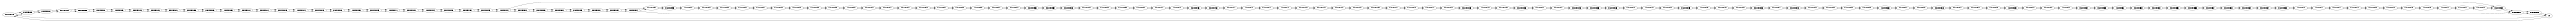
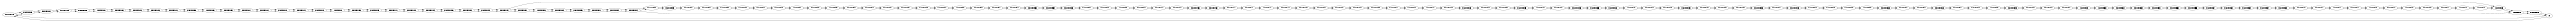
  digraph {
    fontname="Patrick Hand"
    rankdir=LR
    node [fontname="Patrick Hand"]
    edge [fontname="Patrick Hand"]
    n1 [label="0x3222376629"]
-   n2 [label="0x3222396630"]
+   n2 [label="0x3222376630"]
    n3 [label="0x3222376632"]
    n4 [label="0x3222376633"]
    n5 [label="0x3222376635"]
    n6 [label="0x3222376636"]
    n7 [label="0x3222376639"]
    n8 [label="0x3222376640"]
    n9 [label="0x3222376643"]
    n10 [label="0x3222376646"]
    n11 [label="0x3222376652"]
    n12 [label="0x3222376656"]
    n13 [label="0x3222376659"]
    n14 [label="0x3222376664"]
    n15 [label="0x3222376667"]
    n16 [label="0x3222376670"]
    n17 [label="0x3222376677"]
    n18 [label="0x3222376679"]
    n19 [label="0x3222376696"]
    n20 [label="0x3222376703"]
    n21 [label="0x3222376709"]
    n22 [label="0x3222376716"]
    n23 [label="0x3222376722"]
    n24 [label="0x3222376728"]
    n25 [label="0x3222376730"]
    n26 [label="0x3222376734"]
    n27 [label="0x3222376740"]
    n28 [label="0x3222376744"]
    n29 [label="0x3222376922"]
    n138 [label="0x3224079654"]
    n30 [label="0x3222376923"]
    n0
    n31 [label="0x3222376324"]
    n32 [label="0x3222376925"]
    n33 [label="0x3222376926"]
    n34 [label="0x3222376927"]
    n35 [label="0x3222376928"]
    n36 [label="0x3222379983"]
    n139 [label="0x3224079664"]
    n37 [label="0x3222379985"]
    n38 [label="0x3222379986"]
    n39 [label="0x3222379987"]
    n40 [label="0x3222379988"]
    n41 [label="0x3224078964"]
    n42 [label="0x3224078966"]
    n43 [label="0x3224078968"]
    n44 [label="0x3224078992"]
    n45 [label="0x3224078994"]
    n46 [label="0x3224079000"]
    n47 [label="0x3224079007"]
    n48 [label="0x3224079013"]
    n49 [label="0x3224079016"]
    n50 [label="0x3224079021"]
    n51 [label="0x3224079023"]
    n52 [label="0x3224079026"]
    n53 [label="0x3224079033"]
    n54 [label="0x3224079039"]
    n55 [label="0x3224079041"]
    n56 [label="0x3224079047"]
    n57 [label="0x3224079053"]
    n58 [label="0x3224079059"]
    n59 [label="0x3224079065"]
    n60 [label="0x3224079071"]
    n61 [label="0x3224079074"]
    n62 [label="0x3224079080"]
    n63 [label="0x3224079082"]
    n64 [label="0x3224079141"]
    n65 [label="0x3224079147"]
    n66 [label="0x3224079153"]
    n67 [label="0x3224079156"]
    n68 [label="0x3224079161"]
    n69 [label="0x3224079164"]
    n70 [label="0x3224079171"]
    n71 [label="0x3224079177"]
    n72 [label="0x3224079183"]
    n73 [label="0x3224079187"]
    n74 [label="0x3224079191"]
    n75 [label="0x3224079197"]
    n76 [label="0x3224079203"]
    n77 [label="0x3224079211"]
    n78 [label="0x3224079219"]
    n79 [label="0x3224079221"]
    n80 [label="0x3224079223"]
    n81 [label="0x3224079225"]
    n82 [label="0x3224079229"]
    n83 [label="0x3224079233"]
    n84 [label="0x3224079235"]
    n85 [label="0x3224079237"]
    n86 [label="0x3224079241"]
    n87 [label="0x3224079245"]
    n88 [label="0x3224079255"]
    n89 [label="0x3224079265"]
    n90 [label="0x3224079269"]
    n91 [label="0x3224079273"]
    n92 [label="0x3224079279"]
    n93 [label="0x3224079285"]
    n94 [label="0x3224079289"]
    n95 [label="0x3224079293"]
    n96 [label="0x3224079299"]
    n97 [label="0x3224079305"]
    n98 [label="0x3224079311"]
    n99 [label="0x3224079315"]
    n100 [label="0x3224079319"]
    n101 [label="0x3224079323"]
    n102 [label="0x3224079329"]
    n103 [label="0x3224079333"]
    n104 [label="0x3224079335"]
    n105 [label="0x3224079341"]
    n106 [label="0x3224079343"]
    n107 [label="0x3224079365"]
    n108 [label="0x3224079371"]
    n109 [label="0x3224079377"]
    n110 [label="0x3224079383"]
    n111 [label="0x3224079385"]
    n112 [label="0x3224079437"]
    n113 [label="0x3224079444"]
    n114 [label="0x3224079446"]
    n115 [label="0x3224079451"]
    n116 [label="0x3224079530"]
    n117 [label="0x3224079532"]
    n118 [label="0x3224079539"]
    n119 [label="0x3224079546"]
    n120 [label="0x3224079553"]
    n121 [label="0x3224079555"]
    n122 [label="0x3224079561"]
    n123 [label="0x3224079562"]
    n124 [label="0x3224079569"]
    n125 [label="0x3224079571"]
    n126 [label="0x3224079573"]
    n127 [label="0x3224079607"]
    n128 [label="0x3224079614"]
    n129 [label="0x3224079616"]
    n130 [label="0x3224079626"]
    n131 [label="0x3224079630"]
    n132 [label="0x3224079636"]
    n133 [label="0x3224079638"]
    n134 [label="0x3224079640"]
    n135 [label="0x3224079641"]
    n136 [label="0x3224079642"]
    n137 [label="0x3224079648"]
    n140 [label="0x3224079670"]
    n1 -> n2
    n1 -> n2
    n2 -> n3
    n2 -> n3
    n3 -> n4
    n3 -> n4
    n4 -> n5
    n4 -> n5
    n5 -> n6
    n5 -> n6
    n6 -> n7
    n6 -> n7
    n7 -> n8
    n7 -> n8
    n8 -> n9
    n8 -> n9
    n9 -> n10
    n9 -> n10
    n10 -> n11
    n10 -> n11
    n11 -> n12
    n11 -> n12
    n12 -> n13
    n12 -> n13
    n13 -> n14
    n13 -> n14
    n14 -> n15
    n14 -> n15
    n15 -> n16
    n15 -> n16
    n16 -> n17
    n16 -> n17
    n17 -> n18
    n17 -> n18
    n18 -> n19
    n18 -> n19
    n19 -> n20
    n19 -> n20
    n20 -> n21
    n20 -> n21
    n21 -> n22
    n21 -> n22
    n22 -> n23
    n22 -> n23
    n23 -> n24
    n23 -> n24
    n24 -> n25
    n24 -> n25
    n25 -> n26
    n25 -> n26
    n26 -> n27
    n26 -> n27
    n27 -> n28
    n27 -> n28
    n28 -> n29
    n28 -> n29
    n28 -> n138
    n29 -> n30
    n29 -> n30
    n138 -> n139
    n138 -> n139
    n30 -> n31
    n30 -> n31
    n0 -> n1
    n0 -> n1
    n31 -> n32
    n31 -> n32
    n32 -> n33
    n32 -> n33
    n33 -> n34
    n33 -> n34
    n34 -> n35
    n34 -> n35
    n35 -> n36
    n35 -> n36
    n35 -> n139
    n36 -> n37
    n36 -> n37
    n139 -> n140
    n139 -> n140
    n37 -> n38
    n37 -> n38
    n38 -> n39
    n38 -> n39
    n39 -> n40
    n39 -> n40
    n40 -> n41
    n40 -> n41
    n41 -> n42
    n41 -> n42
    n42 -> n43
    n42 -> n43
    n43 -> n44
    n43 -> n44
    n44 -> n45
    n44 -> n45
    n45 -> n46
    n45 -> n46
    n46 -> n47
    n46 -> n47
    n47 -> n48
    n47 -> n48
    n48 -> n49
    n48 -> n49
    n49 -> n50
    n49 -> n50
    n50 -> n51
    n50 -> n51
    n51 -> n52
    n51 -> n52
    n52 -> n53
    n52 -> n53
    n53 -> n54
    n53 -> n54
    n54 -> n55
    n54 -> n55
    n55 -> n56
    n55 -> n56
    n56 -> n57
    n56 -> n57
    n57 -> n58
    n57 -> n58
    n58 -> n59
    n58 -> n59
    n59 -> n60
    n59 -> n60
    n60 -> n61
    n60 -> n61
    n61 -> n62
    n61 -> n62
    n62 -> n63
    n62 -> n63
    n63 -> n64
    n63 -> n64
    n64 -> n65
    n64 -> n65
    n65 -> n66
    n65 -> n66
    n66 -> n67
    n66 -> n67
    n67 -> n68
    n67 -> n68
    n68 -> n69
    n68 -> n69
    n69 -> n70
    n69 -> n70
    n70 -> n71
    n70 -> n71
    n71 -> n72
    n71 -> n72
    n72 -> n73
    n72 -> n73
    n73 -> n74
    n73 -> n74
    n74 -> n75
    n74 -> n75
    n75 -> n76
    n75 -> n76
    n76 -> n77
    n76 -> n77
    n77 -> n78
    n77 -> n78
    n78 -> n79
    n78 -> n79
    n79 -> n80
    n79 -> n80
    n80 -> n81
    n80 -> n81
    n81 -> n82
    n81 -> n82
    n82 -> n83
    n82 -> n83
    n83 -> n84
    n83 -> n84
    n84 -> n85
    n84 -> n85
    n85 -> n86
    n85 -> n86
    n86 -> n87
    n86 -> n87
    n87 -> n88
    n87 -> n88
    n88 -> n89
    n88 -> n89
    n89 -> n90
    n89 -> n90
    n90 -> n91
    n90 -> n91
    n91 -> n92
    n91 -> n92
    n92 -> n93
    n92 -> n93
    n93 -> n94
    n93 -> n94
    n94 -> n95
    n94 -> n95
    n95 -> n96
    n95 -> n96
    n96 -> n97
    n96 -> n97
    n97 -> n98
    n97 -> n98
    n98 -> n99
    n98 -> n99
    n99 -> n100
    n99 -> n100
    n100 -> n101
    n100 -> n101
    n101 -> n102
    n101 -> n102
    n102 -> n103
    n102 -> n103
    n103 -> n104
    n103 -> n104
    n104 -> n105
    n104 -> n105
    n105 -> n106
    n105 -> n106
    n106 -> n107
    n106 -> n107
    n107 -> n108
    n107 -> n108
    n108 -> n109
    n108 -> n109
    n109 -> n110
    n109 -> n110
    n110 -> n111
    n110 -> n111
    n111 -> n112
    n111 -> n112
    n112 -> n113
    n112 -> n113
    n113 -> n114
    n113 -> n114
    n114 -> n115
    n114 -> n115
    n115 -> n116
    n115 -> n116
    n116 -> n117
    n116 -> n117
    n117 -> n118
    n117 -> n118
    n118 -> n119
    n118 -> n119
    n119 -> n120
    n119 -> n120
    n120 -> n121
    n120 -> n121
    n121 -> n122
    n121 -> n122
    n122 -> n123
    n122 -> n123
    n123 -> n124
    n123 -> n124
    n124 -> n125
    n124 -> n125
    n125 -> n126
    n125 -> n126
    n126 -> n127
    n126 -> n127
    n127 -> n128
    n127 -> n128
    n128 -> n129
    n128 -> n129
    n129 -> n130
    n129 -> n130
    n130 -> n131
    n130 -> n131
    n131 -> n132
    n131 -> n132
    n132 -> n133
    n132 -> n133
    n133 -> n134
    n133 -> n134
    n134 -> n135
    n134 -> n135
    n135 -> n136
    n135 -> n136
    n136 -> n137
    n136 -> n137
    n137 -> n138
    n137 -> n138
    n140 -> n0
    n140 -> n0
  }
